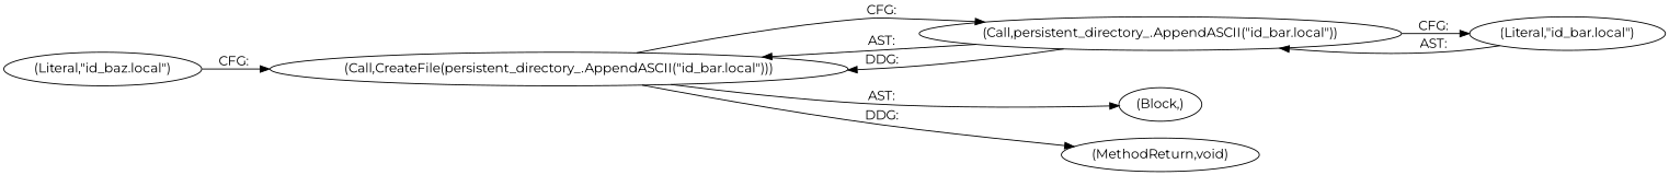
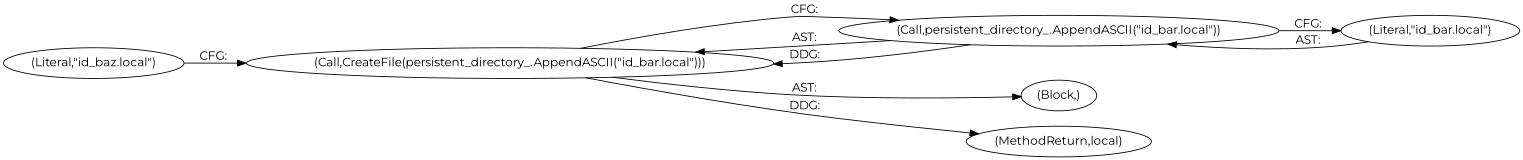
  digraph {
    rankdir=LR
    fontname=Montserrat
    node [fontname=Montserrat]
    edge [fontname=Montserrat]
    n1 [label="(Call,CreateFile(persistent_directory_.AppendASCII(\"id_bar.local\")))"]
    n2 [label="(Call,persistent_directory_.AppendASCII(\"id_bar.local\"))"]
    n3 [label="(Block,)"]
-   n4 [label="(MethodReturn,void)"]
+   n4 [label="(MethodReturn,local)"]
    n5 [label="(Literal,\"id_bar.local\")"]
    n6 [label="(Literal,\"id_baz.local\")"]
    n1 -> n2 [label="CFG: "]
    n1 -> n3 [label="AST: "]
    n1 -> n4 [label="DDG: "]
    n2 -> n1 [label="AST: "]
    n2 -> n1 [label="DDG: "]
    n2 -> n5 [label="CFG: "]
    n5 -> n2 [label="AST: "]
    n6 -> n1 [label="CFG: "]
  }
